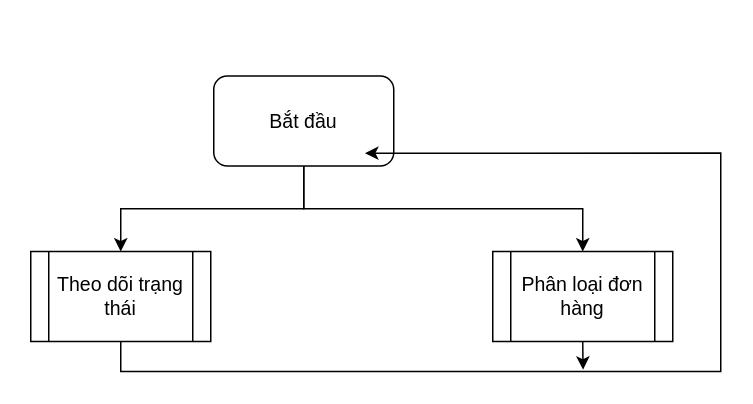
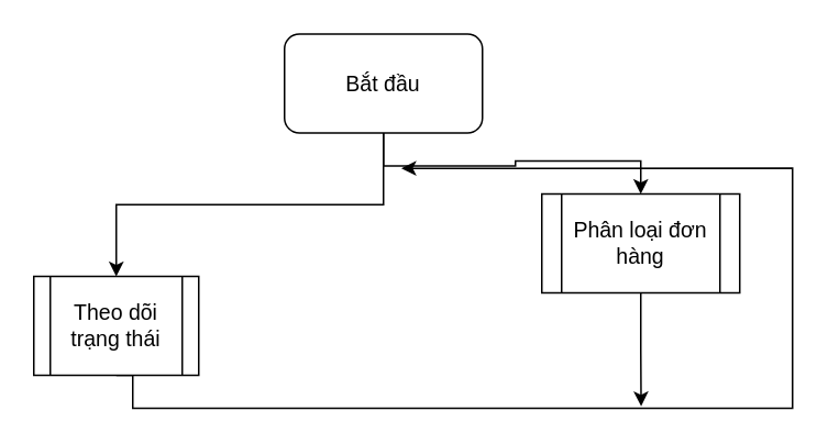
  <mxCell id="0" />
  <mxCell id="1" parent="0" />
  <mxCell id="2" style="edgeStyle=orthogonalEdgeStyle;rounded=0;orthogonalLoop=1;jettySize=auto;html=1;exitX=0.5;exitY=1;exitDx=0;exitDy=0;" edge="1" parent="1" source="4" target="6"><mxGeometry relative="1" as="geometry" /></mxCell>
  <mxCell id="3" style="edgeStyle=orthogonalEdgeStyle;rounded=0;orthogonalLoop=1;jettySize=auto;html=1;exitX=0.5;exitY=1;exitDx=0;exitDy=0;entryX=0.5;entryY=0;entryDx=0;entryDy=0;" edge="1" parent="1" source="4" target="8"><mxGeometry relative="1" as="geometry" /></mxCell>
- <mxCell id="4" value="Bắt đầu" style="rounded=1;whiteSpace=wrap;html=1;fontSize=13;" vertex="1" parent="1"><mxGeometry x="142" y="50" width="120" height="60" as="geometry" /></mxCell>
+ <mxCell id="4" value="Bắt đầu" style="rounded=1;whiteSpace=wrap;html=1;fontSize=13;" vertex="1" parent="1"><mxGeometry x="172" y="20" width="120" height="60" as="geometry" /></mxCell>
  <mxCell id="5" style="edgeStyle=orthogonalEdgeStyle;rounded=0;orthogonalLoop=1;jettySize=auto;html=1;exitX=0.5;exitY=1;exitDx=0;exitDy=0;" edge="1" parent="1" source="6"><mxGeometry relative="1" as="geometry"><mxPoint x="242.828" y="101.448" as="targetPoint" /><Array as="points"><mxPoint x="80" y="247" /><mxPoint x="480" y="247" /><mxPoint x="480" y="101" /></Array></mxGeometry></mxCell>
- <mxCell id="6" value="Theo dõi trạng thái" style="shape=process;whiteSpace=wrap;html=1;backgroundOutline=1;fontSize=13;" vertex="1" parent="1"><mxGeometry x="20" y="167" width="120" height="60" as="geometry" /></mxCell>
+ <mxCell id="6" value="Theo dõi trạng thái" style="shape=process;whiteSpace=wrap;html=1;backgroundOutline=1;fontSize=13;" vertex="1" parent="1"><mxGeometry x="20" y="167" width="100" height="60" as="geometry" /></mxCell>
  <mxCell id="7" style="edgeStyle=orthogonalEdgeStyle;rounded=0;orthogonalLoop=1;jettySize=auto;html=1;exitX=0.5;exitY=1;exitDx=0;exitDy=0;" edge="1" parent="1" source="8"><mxGeometry relative="1" as="geometry"><mxPoint x="388.2" y="245.8" as="targetPoint" /></mxGeometry></mxCell>
- <mxCell id="8" value="Phân loại đơn hàng" style="shape=process;whiteSpace=wrap;html=1;backgroundOutline=1;fontSize=13;" vertex="1" parent="1"><mxGeometry x="328" y="167" width="120" height="60" as="geometry" /></mxCell>
+ <mxCell id="8" value="Phân loại đơn hàng" style="shape=process;whiteSpace=wrap;html=1;backgroundOutline=1;fontSize=13;" vertex="1" parent="1"><mxGeometry x="328" y="117" width="120" height="60" as="geometry" /></mxCell>
